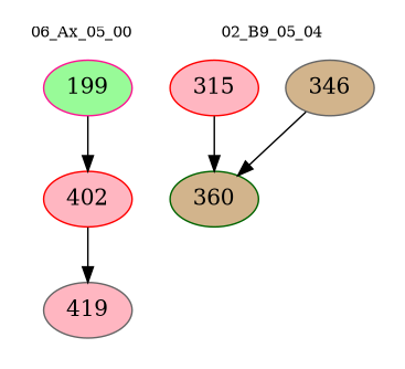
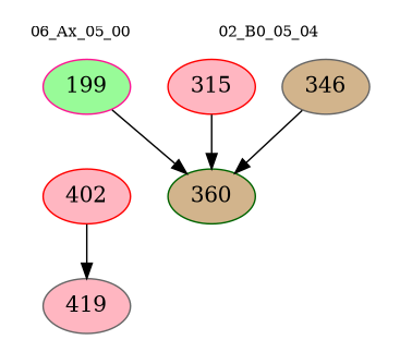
  digraph {
    node [color=red fillcolor=lightpink style=filled]
    edge [color=black]
    n1 [color=deeppink fillcolor=palegreen label=199]
    n2 [label=402]
    n3 [color=gray40 label=419]
    n4 [color=gray40 fillcolor=tan label=346]
    n5 [color=darkgreen fillcolor=tan label=360]
    n6 [label=315]
    subgraph cluster_1 {
      color=white
      fontsize=10
      label="06_Ax_05_00"
      n1
      n2
      n3
    }
    subgraph cluster_2 {
      color=white
      fontsize=10
-     label="02_B9_05_04"
+     label="02_B0_05_04"
      n4
      n5
      n6
    }
-   n1 -> n2
+   n1 -> n5
    n2 -> n3
    n4 -> n5
    n6 -> n5
  }
